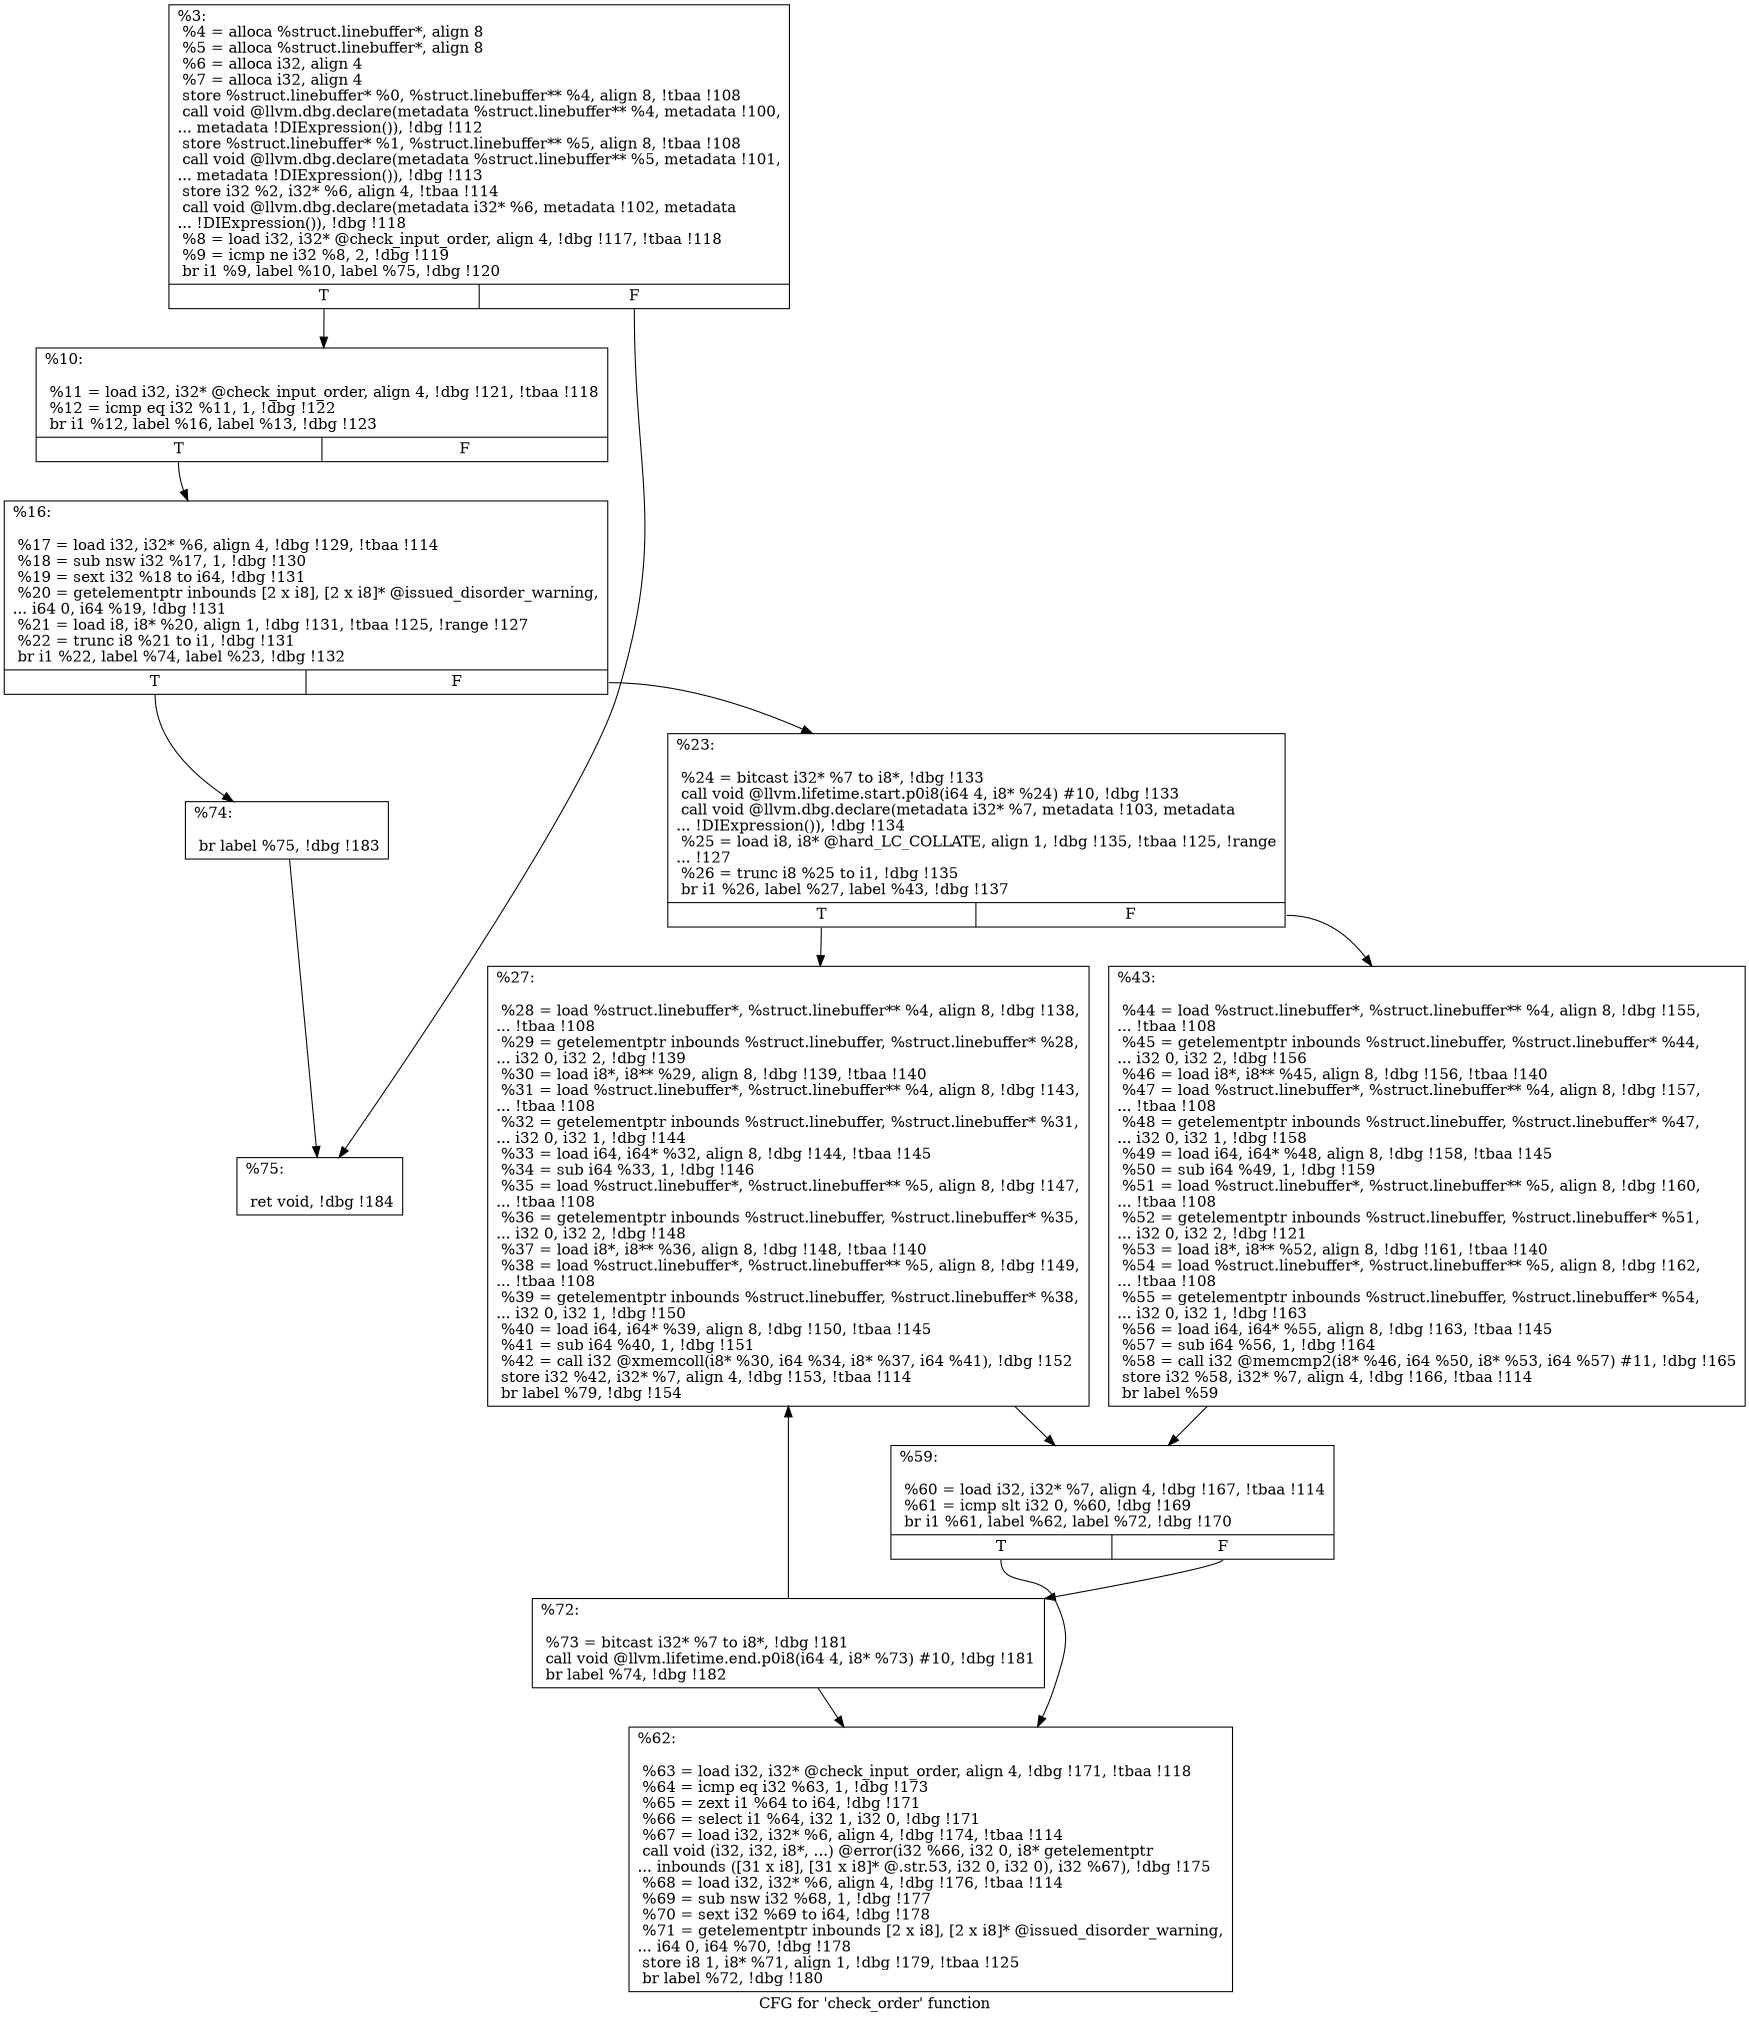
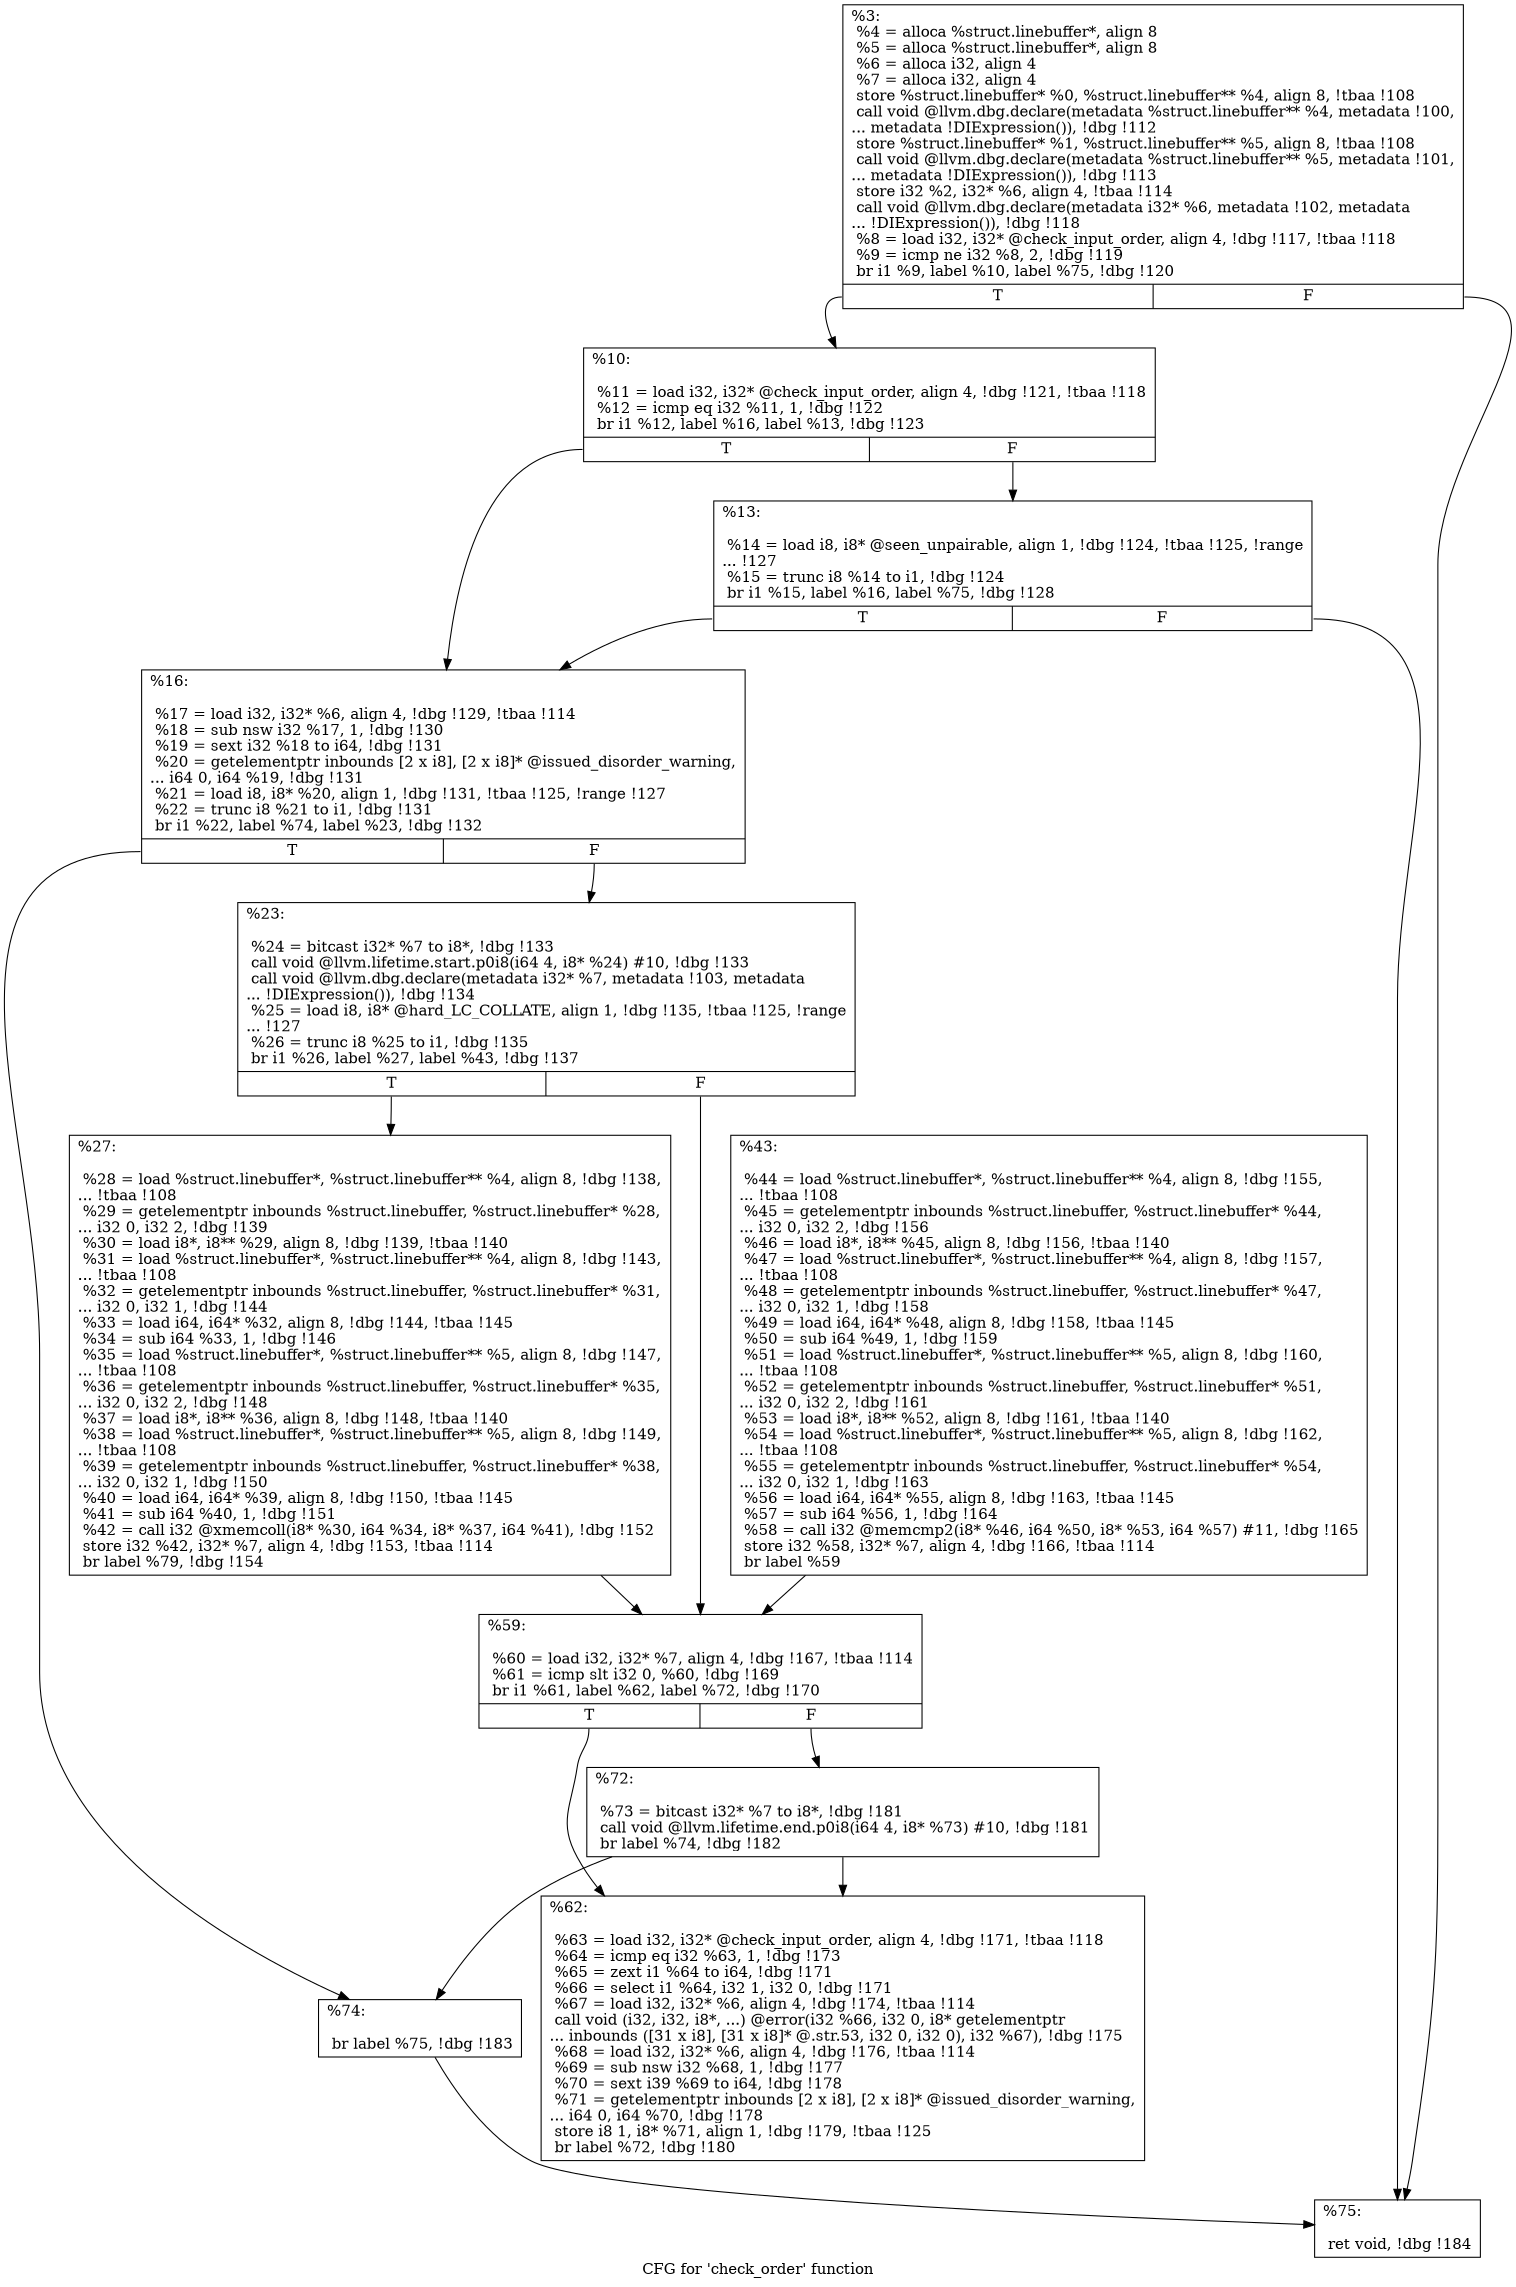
  digraph {
    fontname="DejaVu Serif"
    label="CFG for 'check_order' function"
    node [fontname="DejaVu Serif" shape=record]
    edge [fontname="DejaVu Serif" tailport=s0]
    n1 [label="{%3:\l  %4 = alloca %struct.linebuffer*, align 8\l  %5 = alloca %struct.linebuffer*, align 8\l  %6 = alloca i32, align 4\l  %7 = alloca i32, align 4\l  store %struct.linebuffer* %0, %struct.linebuffer** %4, align 8, !tbaa !108\l  call void @llvm.dbg.declare(metadata %struct.linebuffer** %4, metadata !100,\l... metadata !DIExpression()), !dbg !112\l  store %struct.linebuffer* %1, %struct.linebuffer** %5, align 8, !tbaa !108\l  call void @llvm.dbg.declare(metadata %struct.linebuffer** %5, metadata !101,\l... metadata !DIExpression()), !dbg !113\l  store i32 %2, i32* %6, align 4, !tbaa !114\l  call void @llvm.dbg.declare(metadata i32* %6, metadata !102, metadata\l... !DIExpression()), !dbg !118\l  %8 = load i32, i32* @check_input_order, align 4, !dbg !117, !tbaa !118\l  %9 = icmp ne i32 %8, 2, !dbg !119\l  br i1 %9, label %10, label %75, !dbg !120\l|{<s0>T|<s1>F}}"]
    n2 [label="{%10:\l\l  %11 = load i32, i32* @check_input_order, align 4, !dbg !121, !tbaa !118\l  %12 = icmp eq i32 %11, 1, !dbg !122\l  br i1 %12, label %16, label %13, !dbg !123\l|{<s0>T|<s1>F}}"]
    n3 [label="{%75:\l\l  ret void, !dbg !184\l}"]
    n4 [label="{%16:\l\l  %17 = load i32, i32* %6, align 4, !dbg !129, !tbaa !114\l  %18 = sub nsw i32 %17, 1, !dbg !130\l  %19 = sext i32 %18 to i64, !dbg !131\l  %20 = getelementptr inbounds [2 x i8], [2 x i8]* @issued_disorder_warning,\l... i64 0, i64 %19, !dbg !131\l  %21 = load i8, i8* %20, align 1, !dbg !131, !tbaa !125, !range !127\l  %22 = trunc i8 %21 to i1, !dbg !131\l  br i1 %22, label %74, label %23, !dbg !132\l|{<s0>T|<s1>F}}"]
+   n5 [label="{%13:\l\l  %14 = load i8, i8* @seen_unpairable, align 1, !dbg !124, !tbaa !125, !range\l... !127\l  %15 = trunc i8 %14 to i1, !dbg !124\l  br i1 %15, label %16, label %75, !dbg !128\l|{<s0>T|<s1>F}}"]
    n6 [label="{%74:\l\l  br label %75, !dbg !183\l}"]
    n7 [label="{%23:\l\l  %24 = bitcast i32* %7 to i8*, !dbg !133\l  call void @llvm.lifetime.start.p0i8(i64 4, i8* %24) #10, !dbg !133\l  call void @llvm.dbg.declare(metadata i32* %7, metadata !103, metadata\l... !DIExpression()), !dbg !134\l  %25 = load i8, i8* @hard_LC_COLLATE, align 1, !dbg !135, !tbaa !125, !range\l... !127\l  %26 = trunc i8 %25 to i1, !dbg !135\l  br i1 %26, label %27, label %43, !dbg !137\l|{<s0>T|<s1>F}}"]
    n8 [label="{%27:\l\l  %28 = load %struct.linebuffer*, %struct.linebuffer** %4, align 8, !dbg !138,\l... !tbaa !108\l  %29 = getelementptr inbounds %struct.linebuffer, %struct.linebuffer* %28,\l... i32 0, i32 2, !dbg !139\l  %30 = load i8*, i8** %29, align 8, !dbg !139, !tbaa !140\l  %31 = load %struct.linebuffer*, %struct.linebuffer** %4, align 8, !dbg !143,\l... !tbaa !108\l  %32 = getelementptr inbounds %struct.linebuffer, %struct.linebuffer* %31,\l... i32 0, i32 1, !dbg !144\l  %33 = load i64, i64* %32, align 8, !dbg !144, !tbaa !145\l  %34 = sub i64 %33, 1, !dbg !146\l  %35 = load %struct.linebuffer*, %struct.linebuffer** %5, align 8, !dbg !147,\l... !tbaa !108\l  %36 = getelementptr inbounds %struct.linebuffer, %struct.linebuffer* %35,\l... i32 0, i32 2, !dbg !148\l  %37 = load i8*, i8** %36, align 8, !dbg !148, !tbaa !140\l  %38 = load %struct.linebuffer*, %struct.linebuffer** %5, align 8, !dbg !149,\l... !tbaa !108\l  %39 = getelementptr inbounds %struct.linebuffer, %struct.linebuffer* %38,\l... i32 0, i32 1, !dbg !150\l  %40 = load i64, i64* %39, align 8, !dbg !150, !tbaa !145\l  %41 = sub i64 %40, 1, !dbg !151\l  %42 = call i32 @xmemcoll(i8* %30, i64 %34, i8* %37, i64 %41), !dbg !152\l  store i32 %42, i32* %7, align 4, !dbg !153, !tbaa !114\l  br label %79, !dbg !154\l}"]
-   n9 [label="{%43:\l\l  %44 = load %struct.linebuffer*, %struct.linebuffer** %4, align 8, !dbg !155,\l... !tbaa !108\l  %45 = getelementptr inbounds %struct.linebuffer, %struct.linebuffer* %44,\l... i32 0, i32 2, !dbg !156\l  %46 = load i8*, i8** %45, align 8, !dbg !156, !tbaa !140\l  %47 = load %struct.linebuffer*, %struct.linebuffer** %4, align 8, !dbg !157,\l... !tbaa !108\l  %48 = getelementptr inbounds %struct.linebuffer, %struct.linebuffer* %47,\l... i32 0, i32 1, !dbg !158\l  %49 = load i64, i64* %48, align 8, !dbg !158, !tbaa !145\l  %50 = sub i64 %49, 1, !dbg !159\l  %51 = load %struct.linebuffer*, %struct.linebuffer** %5, align 8, !dbg !160,\l... !tbaa !108\l  %52 = getelementptr inbounds %struct.linebuffer, %struct.linebuffer* %51,\l... i32 0, i32 2, !dbg !121\l  %53 = load i8*, i8** %52, align 8, !dbg !161, !tbaa !140\l  %54 = load %struct.linebuffer*, %struct.linebuffer** %5, align 8, !dbg !162,\l... !tbaa !108\l  %55 = getelementptr inbounds %struct.linebuffer, %struct.linebuffer* %54,\l... i32 0, i32 1, !dbg !163\l  %56 = load i64, i64* %55, align 8, !dbg !163, !tbaa !145\l  %57 = sub i64 %56, 1, !dbg !164\l  %58 = call i32 @memcmp2(i8* %46, i64 %50, i8* %53, i64 %57) #11, !dbg !165\l  store i32 %58, i32* %7, align 4, !dbg !166, !tbaa !114\l  br label %59\l}"]
+   n9 [label="{%43:\l\l  %44 = load %struct.linebuffer*, %struct.linebuffer** %4, align 8, !dbg !155,\l... !tbaa !108\l  %45 = getelementptr inbounds %struct.linebuffer, %struct.linebuffer* %44,\l... i32 0, i32 2, !dbg !156\l  %46 = load i8*, i8** %45, align 8, !dbg !156, !tbaa !140\l  %47 = load %struct.linebuffer*, %struct.linebuffer** %4, align 8, !dbg !157,\l... !tbaa !108\l  %48 = getelementptr inbounds %struct.linebuffer, %struct.linebuffer* %47,\l... i32 0, i32 1, !dbg !158\l  %49 = load i64, i64* %48, align 8, !dbg !158, !tbaa !145\l  %50 = sub i64 %49, 1, !dbg !159\l  %51 = load %struct.linebuffer*, %struct.linebuffer** %5, align 8, !dbg !160,\l... !tbaa !108\l  %52 = getelementptr inbounds %struct.linebuffer, %struct.linebuffer* %51,\l... i32 0, i32 2, !dbg !161\l  %53 = load i8*, i8** %52, align 8, !dbg !161, !tbaa !140\l  %54 = load %struct.linebuffer*, %struct.linebuffer** %5, align 8, !dbg !162,\l... !tbaa !108\l  %55 = getelementptr inbounds %struct.linebuffer, %struct.linebuffer* %54,\l... i32 0, i32 1, !dbg !163\l  %56 = load i64, i64* %55, align 8, !dbg !163, !tbaa !145\l  %57 = sub i64 %56, 1, !dbg !164\l  %58 = call i32 @memcmp2(i8* %46, i64 %50, i8* %53, i64 %57) #11, !dbg !165\l  store i32 %58, i32* %7, align 4, !dbg !166, !tbaa !114\l  br label %59\l}"]
    n10 [label="{%59:\l\l  %60 = load i32, i32* %7, align 4, !dbg !167, !tbaa !114\l  %61 = icmp slt i32 0, %60, !dbg !169\l  br i1 %61, label %62, label %72, !dbg !170\l|{<s0>T|<s1>F}}"]
-   n11 [label="{%62:\l\l  %63 = load i32, i32* @check_input_order, align 4, !dbg !171, !tbaa !118\l  %64 = icmp eq i32 %63, 1, !dbg !173\l  %65 = zext i1 %64 to i64, !dbg !171\l  %66 = select i1 %64, i32 1, i32 0, !dbg !171\l  %67 = load i32, i32* %6, align 4, !dbg !174, !tbaa !114\l  call void (i32, i32, i8*, ...) @error(i32 %66, i32 0, i8* getelementptr\l... inbounds ([31 x i8], [31 x i8]* @.str.53, i32 0, i32 0), i32 %67), !dbg !175\l  %68 = load i32, i32* %6, align 4, !dbg !176, !tbaa !114\l  %69 = sub nsw i32 %68, 1, !dbg !177\l  %70 = sext i32 %69 to i64, !dbg !178\l  %71 = getelementptr inbounds [2 x i8], [2 x i8]* @issued_disorder_warning,\l... i64 0, i64 %70, !dbg !178\l  store i8 1, i8* %71, align 1, !dbg !179, !tbaa !125\l  br label %72, !dbg !180\l}"]
+   n11 [label="{%62:\l\l  %63 = load i32, i32* @check_input_order, align 4, !dbg !171, !tbaa !118\l  %64 = icmp eq i32 %63, 1, !dbg !173\l  %65 = zext i1 %64 to i64, !dbg !171\l  %66 = select i1 %64, i32 1, i32 0, !dbg !171\l  %67 = load i32, i32* %6, align 4, !dbg !174, !tbaa !114\l  call void (i32, i32, i8*, ...) @error(i32 %66, i32 0, i8* getelementptr\l... inbounds ([31 x i8], [31 x i8]* @.str.53, i32 0, i32 0), i32 %67), !dbg !175\l  %68 = load i32, i32* %6, align 4, !dbg !176, !tbaa !114\l  %69 = sub nsw i32 %68, 1, !dbg !177\l  %70 = sext i39 %69 to i64, !dbg !178\l  %71 = getelementptr inbounds [2 x i8], [2 x i8]* @issued_disorder_warning,\l... i64 0, i64 %70, !dbg !178\l  store i8 1, i8* %71, align 1, !dbg !179, !tbaa !125\l  br label %72, !dbg !180\l}"]
    n12 [label="{%72:\l\l  %73 = bitcast i32* %7 to i8*, !dbg !181\l  call void @llvm.lifetime.end.p0i8(i64 4, i8* %73) #10, !dbg !181\l  br label %74, !dbg !182\l}"]
    n1 -> n2
    n1 -> n3 [tailport=s1]
    n2 -> n4
+   n2 -> n5 [tailport=s1]
    n4 -> n6
    n4 -> n7 [tailport=s1]
+   n5 -> n3 [tailport=s1]
+   n5 -> n4
    n6 -> n3
    n7 -> n8
-   n7 -> n9 [tailport=s1]
+   n7 -> n10 [tailport=s1]
    n8 -> n10
    n9 -> n10
    n10 -> n11
    n10 -> n12 [tailport=s1]
-   n12 -> n8
+   n12 -> n6
    n12 -> n11
  }
